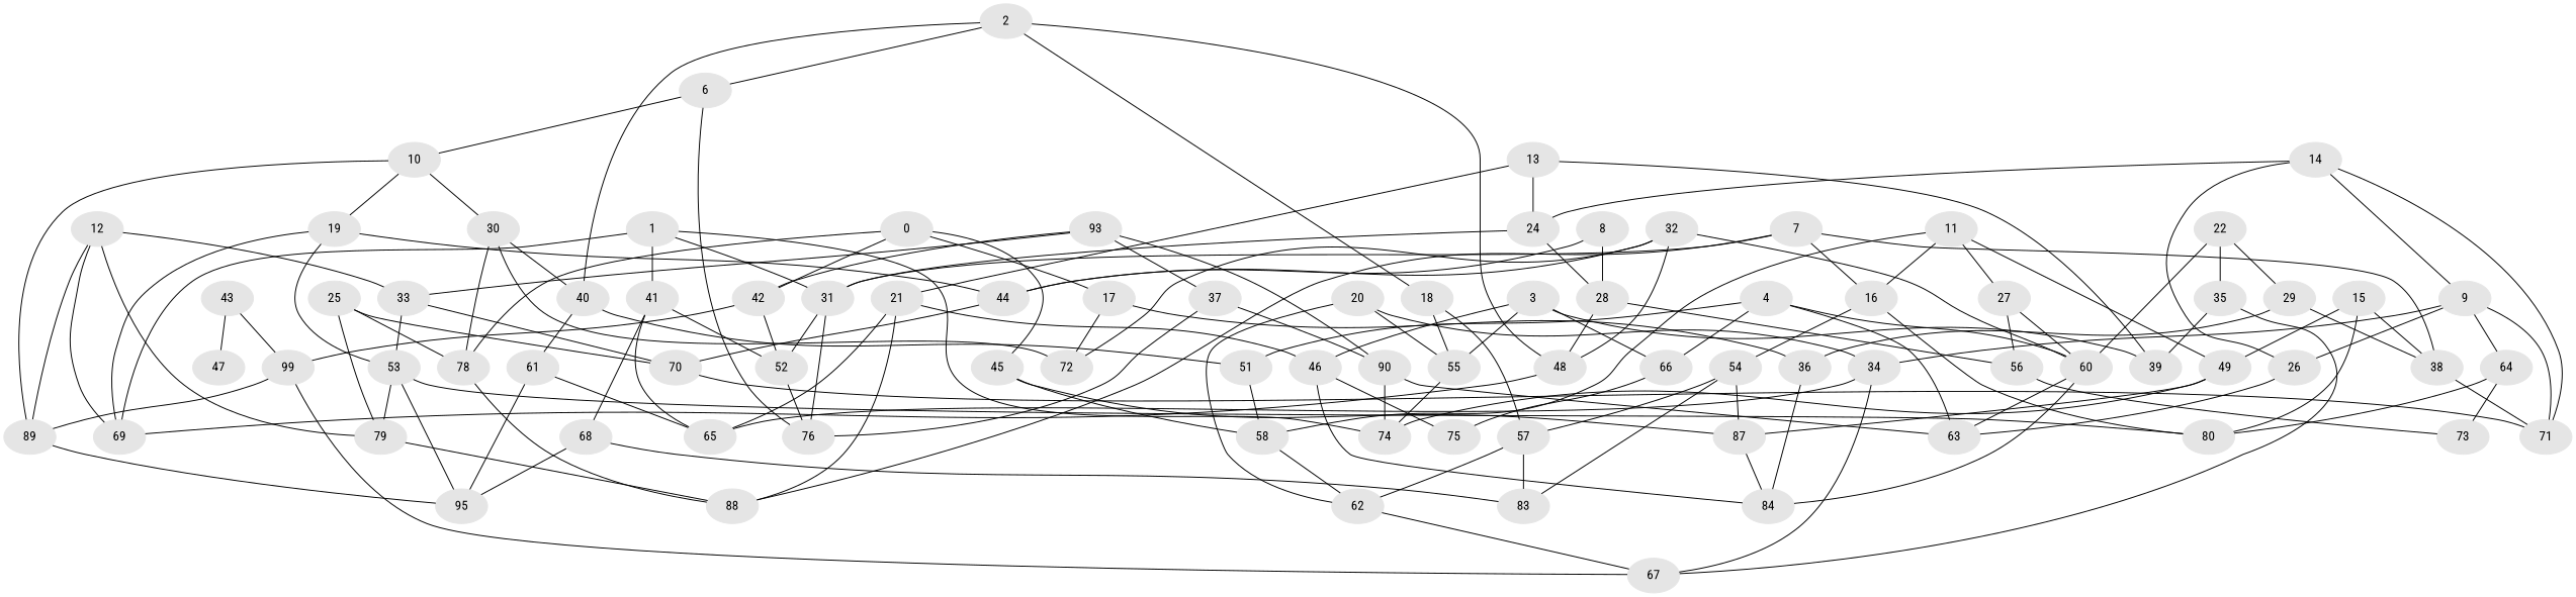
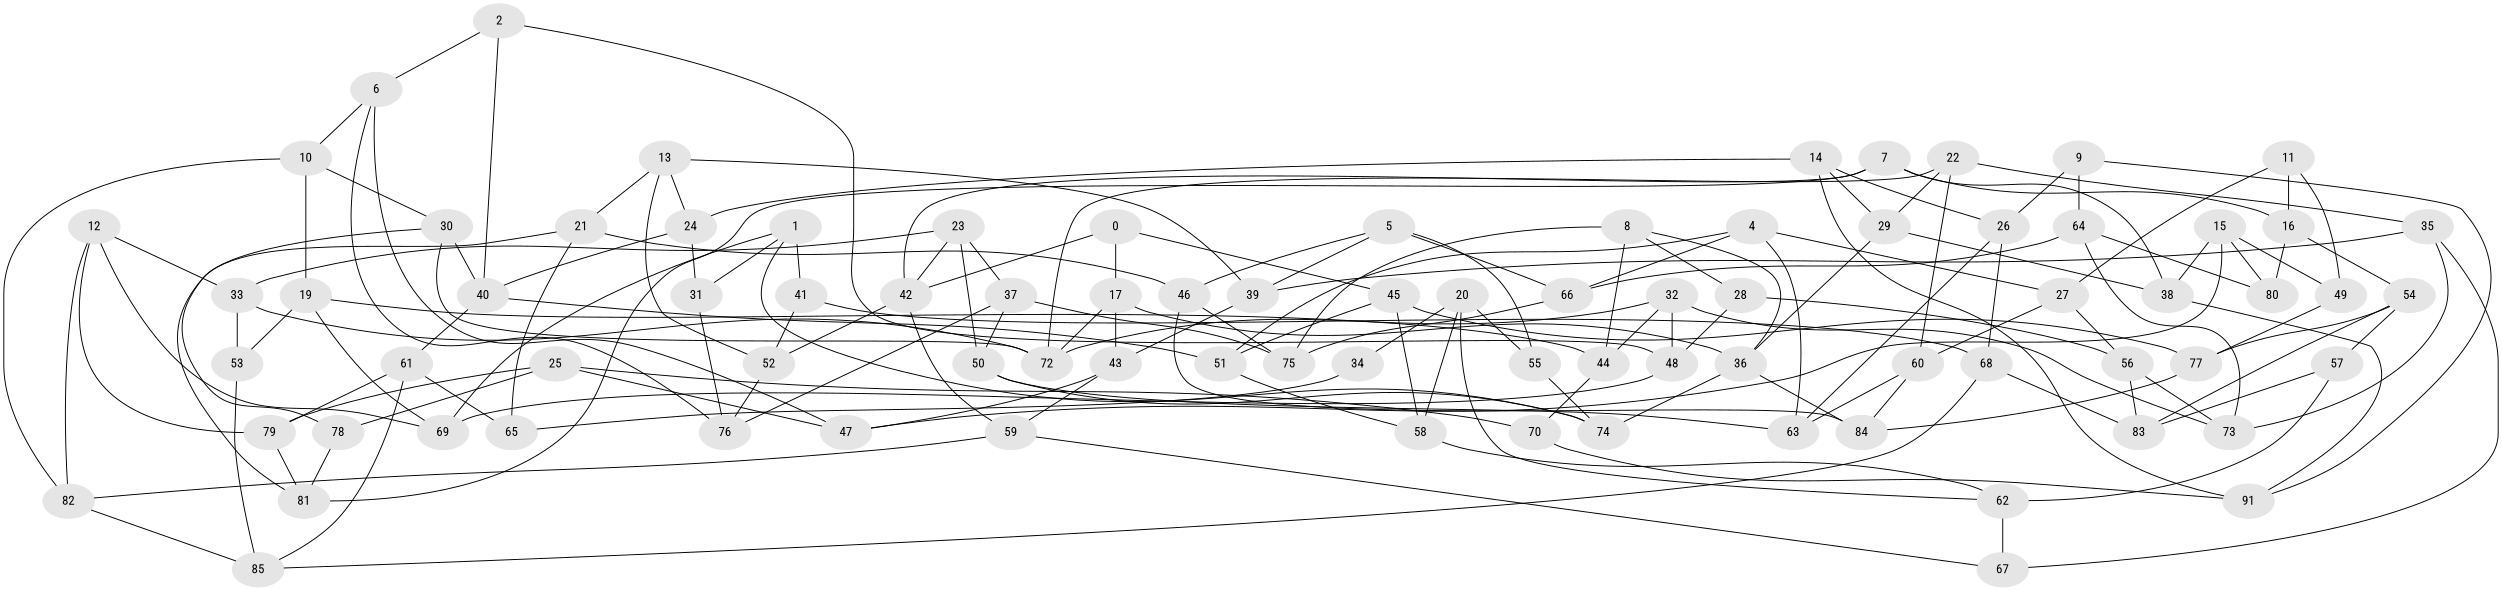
  graph {
    fontname="Roboto Condensed"
    node [color=gray90 fontname="Roboto Condensed" style=filled]
    edge [fontname="Roboto Condensed"]
    1
    31
    41
    69
    74
    76
    52
    65
    68
    2
    6
-   18
    40
    48
    10
    47
    55
    57
    51
    61
-   3
+   3 [label=5]
    39
    46
    66
    43
    75
    84
    4
    27
    63
    60
    56
    58
    n34 [label=0]
    17
    42
    45
    78
    36
    72
-   59 [label=99]
-   77 [label=87]
-   81 [label=88]
+   59
+   77
+   81
    19
    30
-   82 [label=89]
+   82
    7
    16
    38
    80
    54
-   71
+   71 [label=91]
    8
    28
    44
    70
    9
    26
    34
    64
    67
    73
    53
-   85 [label=95]
+   85
    11
    49
    62
    12
    33
    79
    13
    21
    24
    14
    29
    15
    83
    20
    22
    35
-   23 [label=93]
+   23
    37
-   50 [label=90]
+   50
    25
    32
    1 -- 31
    1 -- 41
    1 -- 69
    1 -- 74
    31 -- 76
    41 -- 52
-   41 -- 65
    41 -- 68
    52 -- 76
    68 -- 85
    68 -- 83
    2 -- 6
-   2 -- 18
    2 -- 40
    2 -- 48
    6 -- 76
    6 -- 10
-   18 -- 55
-   18 -- 57
+   6 -- 47
    40 -- 51
    40 -- 61
    48 -- 69
    10 -- 19
    10 -- 30
    10 -- 82
    55 -- 74
    57 -- 62
    57 -- 83
    51 -- 58
    61 -- 65
    61 -- 85
-   53 -- 79
+   61 -- 79
    3 -- 55
    3 -- 39
    3 -- 46
    3 -- 66
+   39 -- 43
    46 -- 75
    46 -- 84
    66 -- 75
    43 -- 47
    43 -- 59
    4 -- 51
    4 -- 66
-   4 -- 60
+   4 -- 27
    4 -- 63
    27 -- 60
    27 -- 56
    60 -- 84
    60 -- 63
    56 -- 73
+   56 -- 83
    58 -- 62
    n34 -- 17
    n34 -- 42
    n34 -- 45
-   n34 -- 78
+   17 -- 43
    17 -- 36
    17 -- 72
    42 -- 52
    42 -- 59
+   45 -- 51
    45 -- 58
    45 -- 77
    78 -- 81
    36 -- 84
    59 -- 82
    59 -- 67
    77 -- 84
    19 -- 69
    19 -- 44
    19 -- 53
    30 -- 40
    30 -- 78
    30 -- 72
    82 -- 85
-   7 -- 31
+   7 -- 42
    7 -- 81
    7 -- 16
    7 -- 38
    16 -- 80
    16 -- 54
    38 -- 71
    54 -- 57
    54 -- 77
    54 -- 83
+   8 -- 75
+   8 -- 36
    8 -- 28
    8 -- 44
    28 -- 48
    28 -- 56
    44 -- 70
    70 -- 71
    9 -- 71
    9 -- 26
-   9 -- 34
    9 -- 64
+   26 -- 68
    26 -- 63
    34 -- 65
-   34 -- 67
+   64 -- 66
    64 -- 80
    64 -- 73
-   53 -- 80
    53 -- 85
    11 -- 27
-   11 -- 58
+   20 -- 58
    11 -- 16
    11 -- 49
-   49 -- 74
+   36 -- 74
    49 -- 77
    62 -- 67
    12 -- 69
    12 -- 82
    12 -- 33
    12 -- 79
-   33 -- 70
+   33 -- 72
    33 -- 53
    79 -- 81
-   31 -- 52
+   13 -- 52
    13 -- 39
    13 -- 21
    13 -- 24
    21 -- 65
    21 -- 46
    21 -- 81
    24 -- 31
-   24 -- 28
+   24 -- 40
    14 -- 71
    14 -- 26
    14 -- 24
-   14 -- 9
+   14 -- 29
    29 -- 36
    29 -- 38
+   15 -- 47
    15 -- 38
    15 -- 80
    15 -- 49
    20 -- 55
    20 -- 34
    20 -- 62
    22 -- 60
+   22 -- 72
    22 -- 29
    22 -- 35
    35 -- 39
    35 -- 67
+   35 -- 73
    23 -- 42
    23 -- 33
    23 -- 37
    23 -- 50
    37 -- 76
+   37 -- 75
    37 -- 50
    50 -- 74
    50 -- 63
+   25 -- 47
    25 -- 78
    25 -- 70
    25 -- 79
    32 -- 48
    32 -- 72
    32 -- 44
-   32 -- 60
+   32 -- 73
  }
